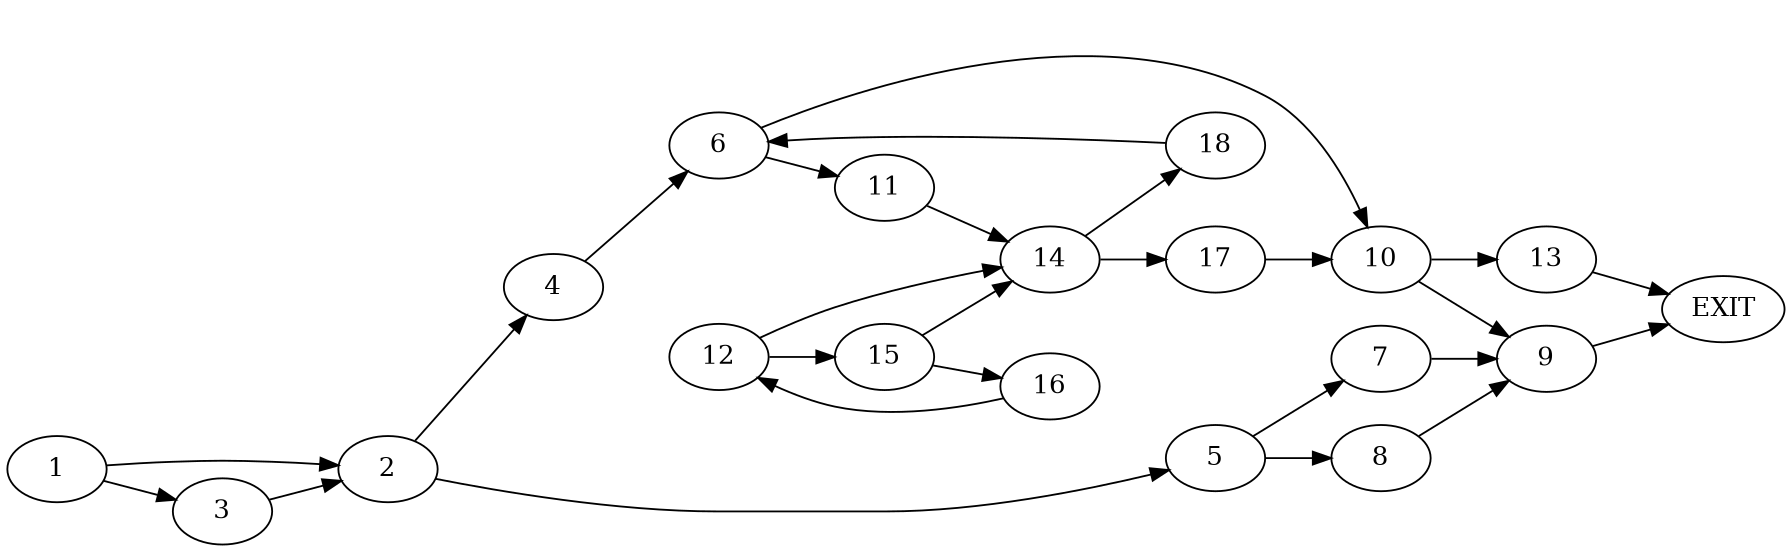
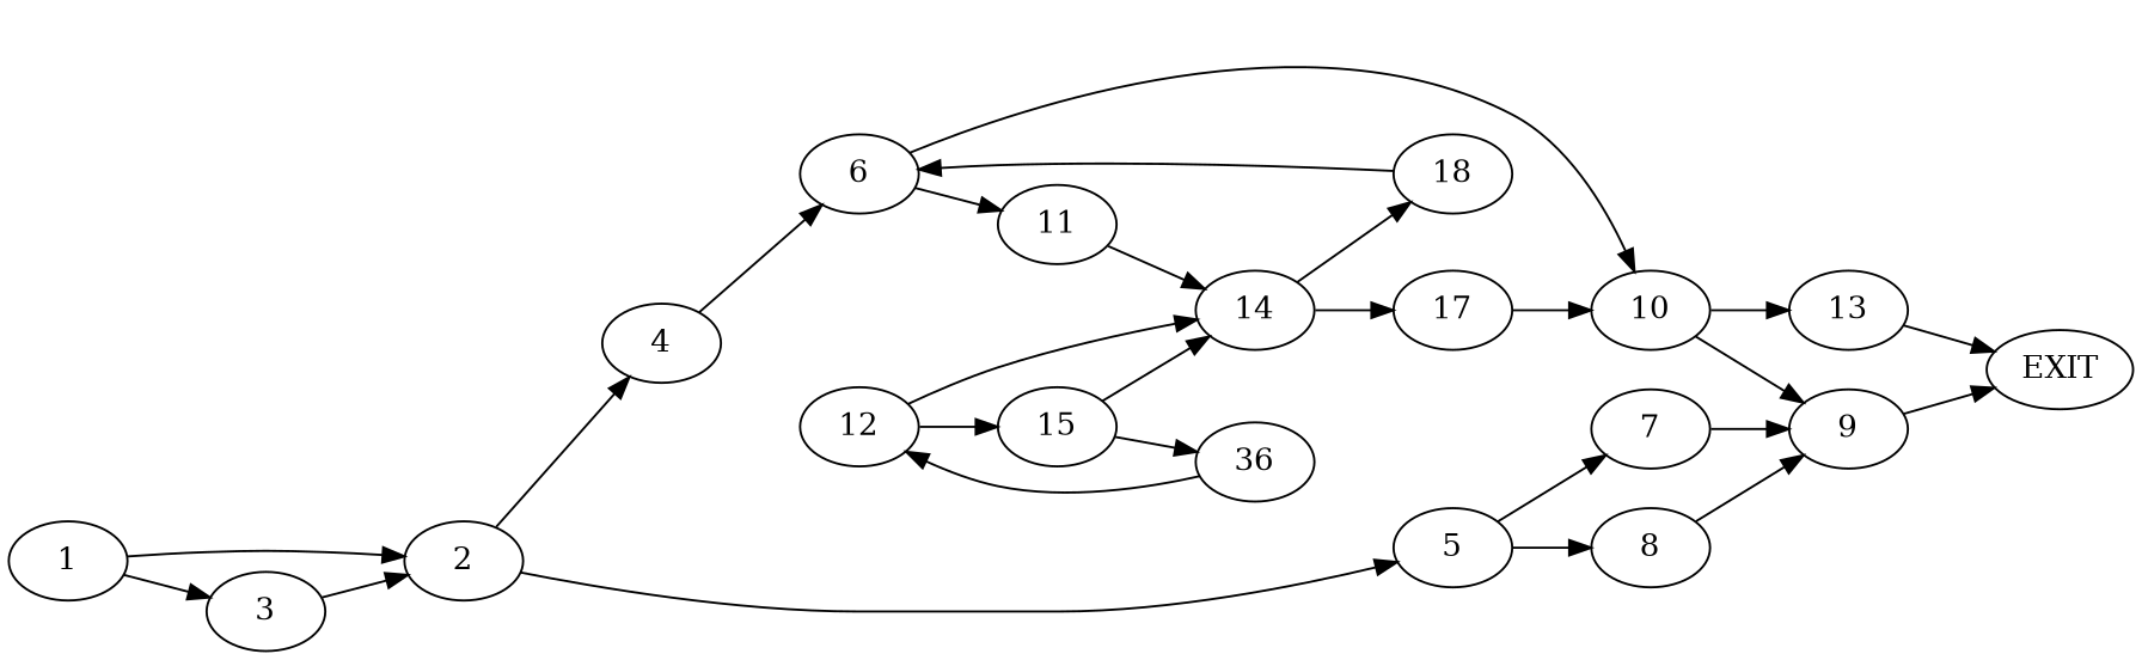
  digraph {
    rankdir=LR
    1
    2
    3
    n4 [label=EXIT]
    4
    5
    6
    7
    8
    10
    11
    9
    13
    14
    12
    15
    17
    18
-   16
+   16 [label=36]
    1 -> 2
    1 -> 3
    2 -> 4
    2 -> 5
    3 -> 2
    4 -> 6
    5 -> 7
    5 -> 8
    6 -> 10
    6 -> 11
    7 -> 9
    8 -> 9
    10 -> 9
    10 -> 13
    11 -> 14
    9 -> n4
    13 -> n4
    14 -> 17
    14 -> 18
    12 -> 14
    12 -> 15
    15 -> 14
    15 -> 16
    17 -> 10
    18 -> 6
    16 -> 12
  }
